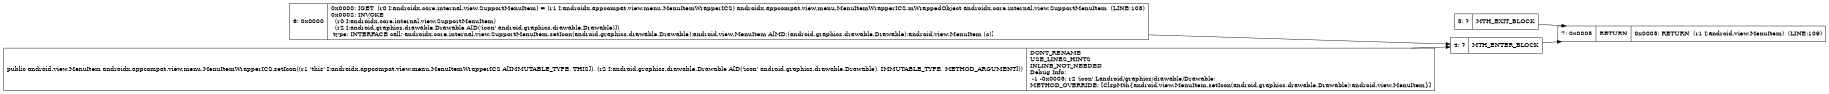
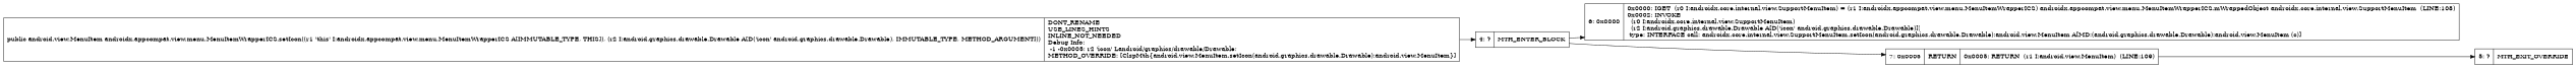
  digraph {
    rankdir=LR
    node [shape=record]
    n1 [label="{4\:\ ?|MTH_ENTER_BLOCK\l}"]
    n2 [label="{6\:\ 0x0000|0x0000: IGET  (r0 I:androidx.core.internal.view.SupportMenuItem) = (r1 I:androidx.appcompat.view.menu.MenuItemWrapperICS) androidx.appcompat.view.menu.MenuItemWrapperICS.mWrappedObject androidx.core.internal.view.SupportMenuItem  (LINE:108)\l0x0002: INVOKE  \l  (r0 I:androidx.core.internal.view.SupportMenuItem)\l  (r2 I:android.graphics.drawable.Drawable A[D('icon' android.graphics.drawable.Drawable)])\l type: INTERFACE call: androidx.core.internal.view.SupportMenuItem.setIcon(android.graphics.drawable.Drawable):android.view.MenuItem A[MD:(android.graphics.drawable.Drawable):android.view.MenuItem (c)]\l}"]
    n3 [label="{7\:\ 0x0005|RETURN\l|0x0005: RETURN  (r1 I:android.view.MenuItem)  (LINE:109)\l}"]
-   n4 [label="{5\:\ ?|MTH_EXIT_BLOCK\l}"]
+   n4 [label="{5\:\ ?|MTH_EXIT_OVERRIDE\l}"]
    n5 [label="{public android.view.MenuItem androidx.appcompat.view.menu.MenuItemWrapperICS.setIcon((r1 'this' I:androidx.appcompat.view.menu.MenuItemWrapperICS A[IMMUTABLE_TYPE, THIS]), (r2 I:android.graphics.drawable.Drawable A[D('icon' android.graphics.drawable.Drawable), IMMUTABLE_TYPE, METHOD_ARGUMENT]))  | DONT_RENAME\lUSE_LINES_HINTS\lINLINE_NOT_NEEDED\lDebug Info:\l  \-1 \-0x0005: r2 'icon' Landroid\/graphics\/drawable\/Drawable;\lMETHOD_OVERRIDE: [ClspMth\{android.view.MenuItem.setIcon(android.graphics.drawable.Drawable):android.view.MenuItem\}]\l}"]
-   n2 -> n1
+   n1 -> n2
    n1 -> n3
-   n4 -> n3
+   n3 -> n4
    n5 -> n1
  }
